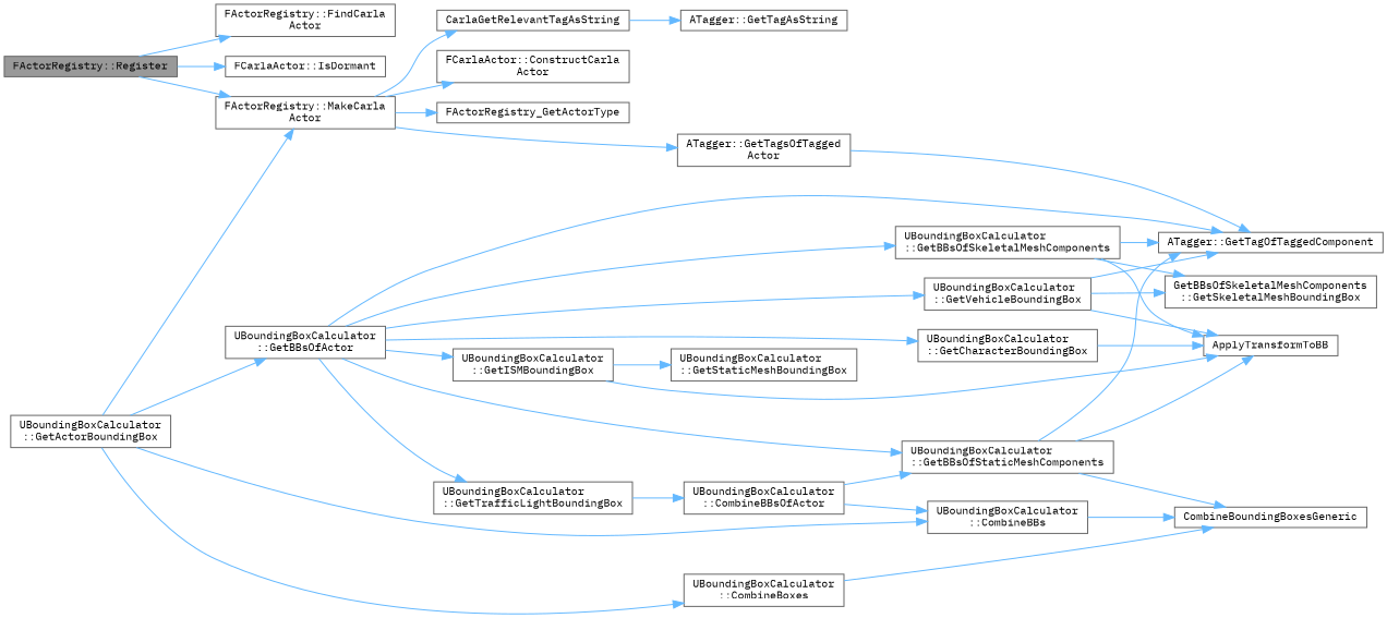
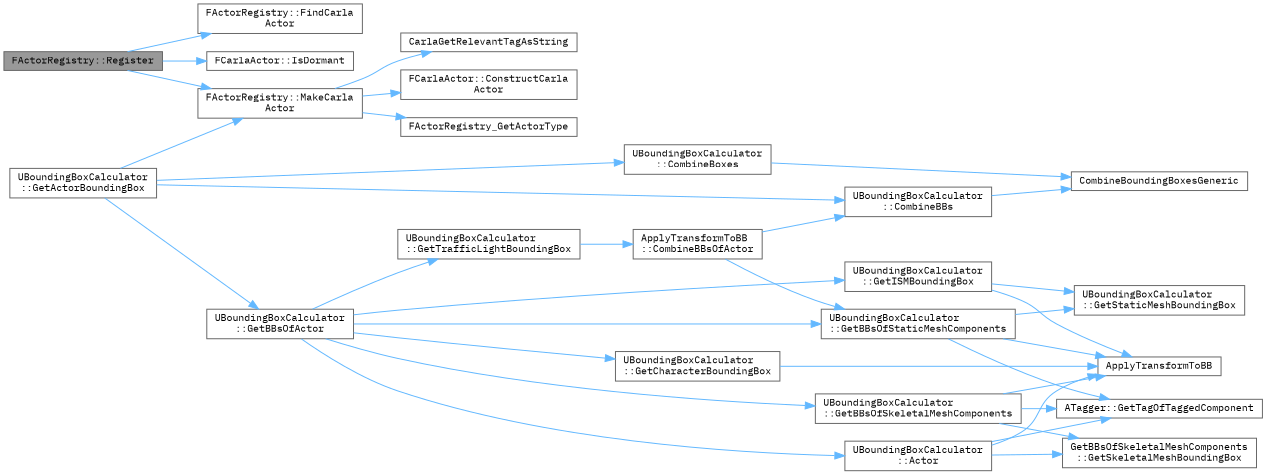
  digraph {
    fontname="IBM Plex Mono"
    rankdir=LR
    node [color=grey40 fillcolor=white fontname="IBM Plex Mono" fontsize=10 shape=box style=filled]
    edge [color=steelblue1 fontname="IBM Plex Mono" fontsize=10 labelfontname=Helvetica labelfontsize=10 style=solid]
    n1 [color=gray40 fillcolor=grey60 fontcolor=black height=0.2 label="FActorRegistry::Register" width=0.4]
    n2 [height=0.2 label="FActorRegistry::FindCarla\lActor" width=0.4]
    n3 [height=0.2 label="FCarlaActor::IsDormant" width=0.4]
    n4 [height=0.2 label="FActorRegistry::MakeCarla\lActor" width=0.4]
    n5 [height=0.2 label=CarlaGetRelevantTagAsString width=0.4]
    n6 [height=0.2 label="FCarlaActor::ConstructCarla\lActor" width=0.4]
    n7 [height=0.2 label=FActorRegistry_GetActorType width=0.4]
-   n8 [height=0.2 label="ATagger::GetTagsOfTagged\lActor" width=0.4]
-   n9 [height=0.2 label="ATagger::GetTagAsString" width=0.4]
    n10 [height=0.2 label="UBoundingBoxCalculator\l::GetActorBoundingBox" width=0.4]
    n11 [height=0.2 label="UBoundingBoxCalculator\l::CombineBBs" width=0.4]
    n12 [height=0.2 label="UBoundingBoxCalculator\l::CombineBoxes" width=0.4]
    n13 [height=0.2 label="UBoundingBoxCalculator\l::GetBBsOfActor" width=0.4]
    n14 [height=0.2 label="ATagger::GetTagOfTaggedComponent" width=0.4]
    n15 [height=0.2 label=CombineBoundingBoxesGeneric width=0.4]
    n16 [height=0.2 label="UBoundingBoxCalculator\l::GetBBsOfSkeletalMeshComponents" width=0.4]
    n17 [height=0.2 label="UBoundingBoxCalculator\l::GetBBsOfStaticMeshComponents" width=0.4]
    n18 [height=0.2 label="UBoundingBoxCalculator\l::GetCharacterBoundingBox" width=0.4]
    n19 [height=0.2 label="UBoundingBoxCalculator\l::GetISMBoundingBox" width=0.4]
    n20 [height=0.2 label="UBoundingBoxCalculator\l::GetTrafficLightBoundingBox" width=0.4]
-   n21 [height=0.2 label="UBoundingBoxCalculator\l::GetVehicleBoundingBox" width=0.4]
+   n21 [height=0.2 label="UBoundingBoxCalculator\l::Actor" width=0.4]
    n22 [height=0.2 label=ApplyTransformToBB width=0.4]
    n23 [height=0.2 label="GetBBsOfSkeletalMeshComponents\l::GetSkeletalMeshBoundingBox" width=0.4]
    n24 [height=0.2 label="UBoundingBoxCalculator\l::GetStaticMeshBoundingBox" width=0.4]
-   n25 [height=0.2 label="UBoundingBoxCalculator\l::CombineBBsOfActor" width=0.4]
+   n25 [height=0.2 label="ApplyTransformToBB\l::CombineBBsOfActor" width=0.4]
    n1 -> n2
    n1 -> n3
    n1 -> n4
    n4 -> n5
    n4 -> n6
    n4 -> n7
-   n4 -> n8
-   n5 -> n9
-   n8 -> n14
    n10 -> n4
    n10 -> n11
    n10 -> n12
    n10 -> n13
    n11 -> n15
    n12 -> n15
-   n13 -> n14
    n13 -> n16
    n13 -> n17
    n13 -> n18
    n13 -> n19
    n13 -> n20
    n13 -> n21
    n16 -> n14
    n16 -> n22
    n16 -> n23
    n17 -> n14
    n17 -> n22
-   n17 -> n15
+   n17 -> n24
    n18 -> n22
    n19 -> n22
    n19 -> n24
    n20 -> n25
    n21 -> n14
    n21 -> n22
    n21 -> n23
    n25 -> n11
    n25 -> n17
  }
